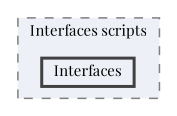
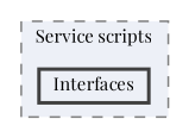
  digraph {
    compound=true
    fontname="Playfair Display"
    n1 [color=grey25 fillcolor="#edf0f7" fontname="Playfair Display" fontsize=10 height=0.2 label=Interfaces shape=box style="filled,bold" width=0.4]
    subgraph cluster_1 {
      bgcolor="#edf0f7"
      fontsize=10
-     label="Interfaces scripts"
+     label="Service scripts"
      pencolor=grey50
      style="filled,dashed"
      n1
    }
  }
